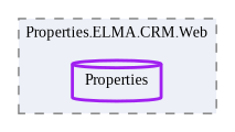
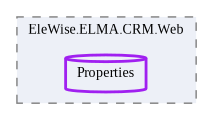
  digraph {
    compound=true
    fontname="Liberation Serif"
    n1 [color=purple fillcolor="#edf0f7" fontname="Liberation Serif" fontsize=10 height=0.2 label=Properties shape=cylinder style="filled,bold" width=0.4]
    subgraph cluster_1 {
      bgcolor="#edf0f7"
      fontsize=10
-     label="Properties.ELMA.CRM.Web"
+     label="EleWise.ELMA.CRM.Web"
      pencolor=grey50
      style="filled,dashed"
      n1
    }
  }
